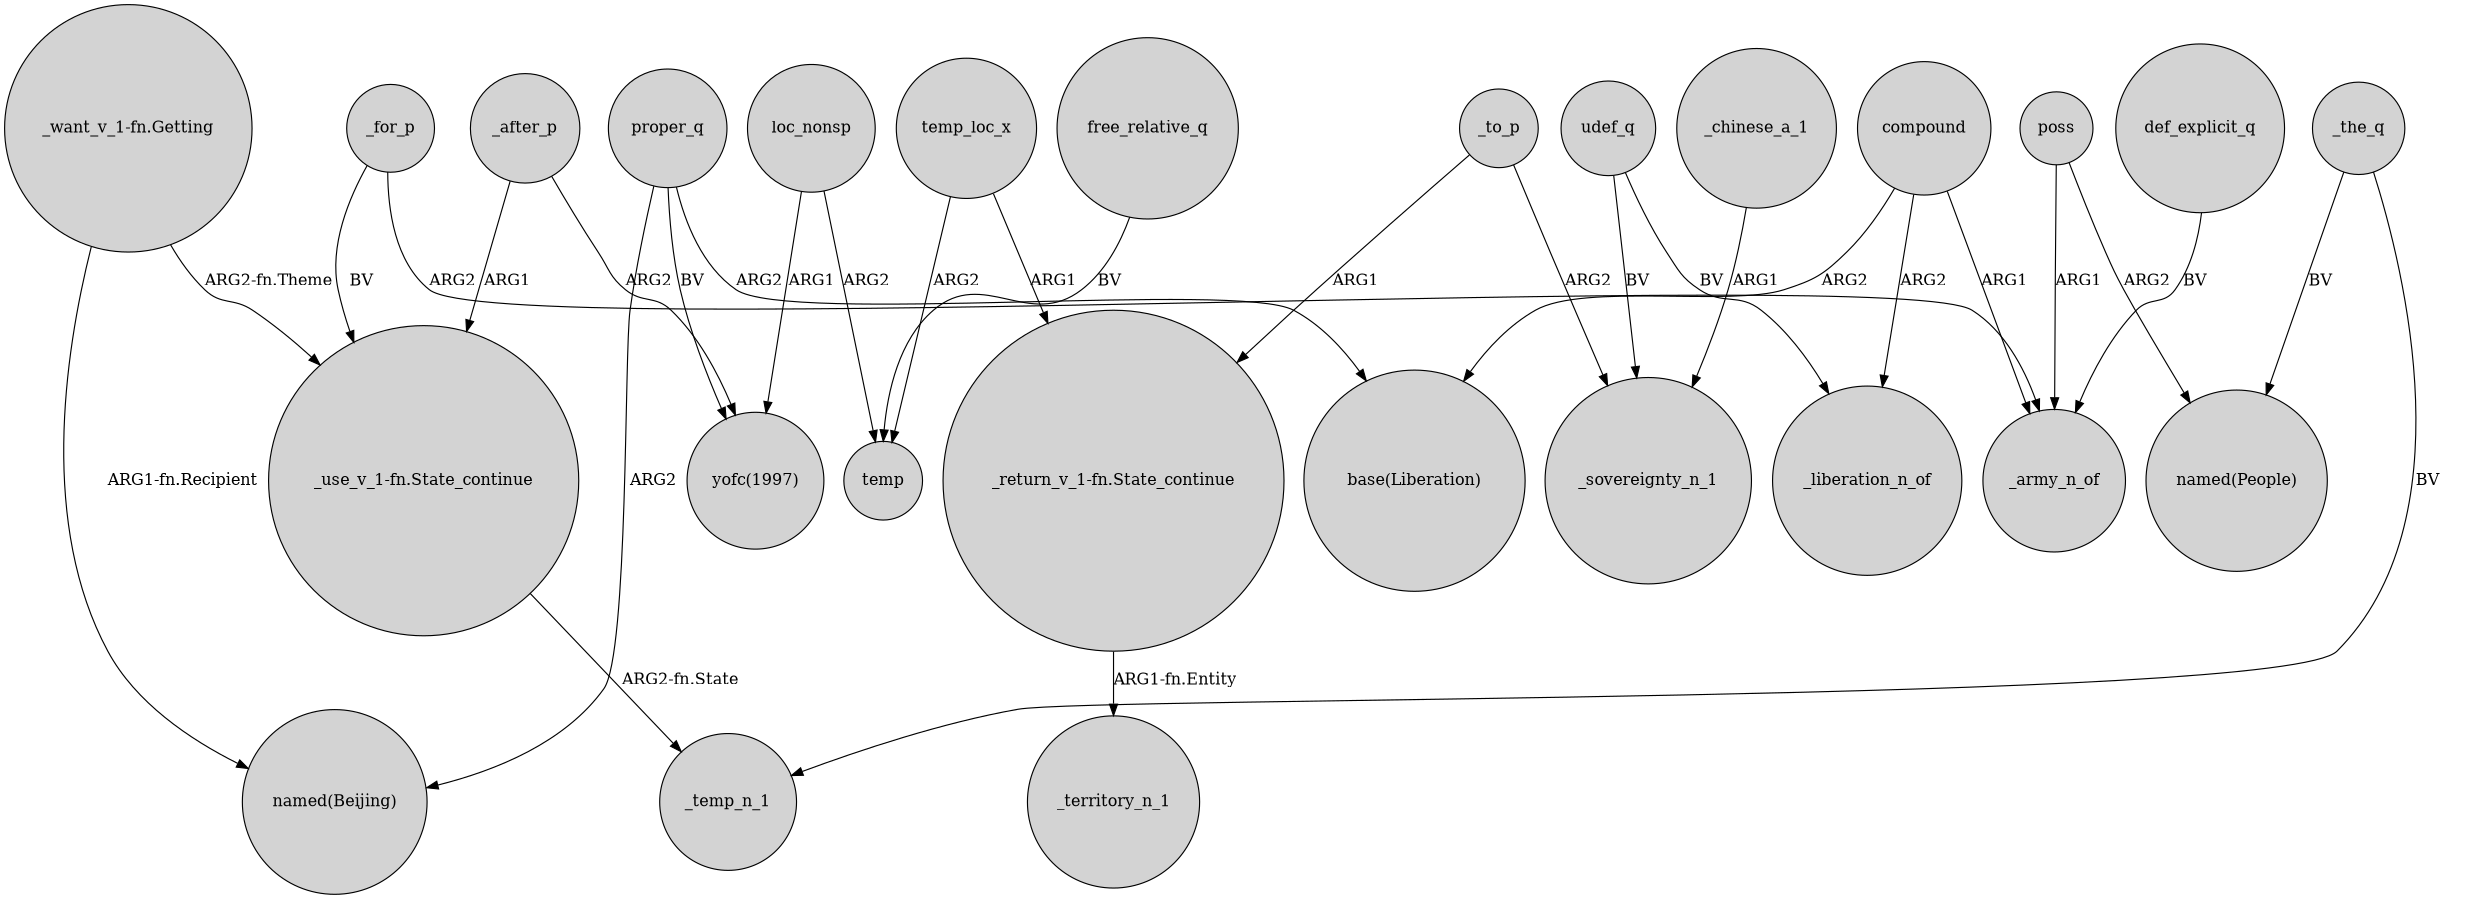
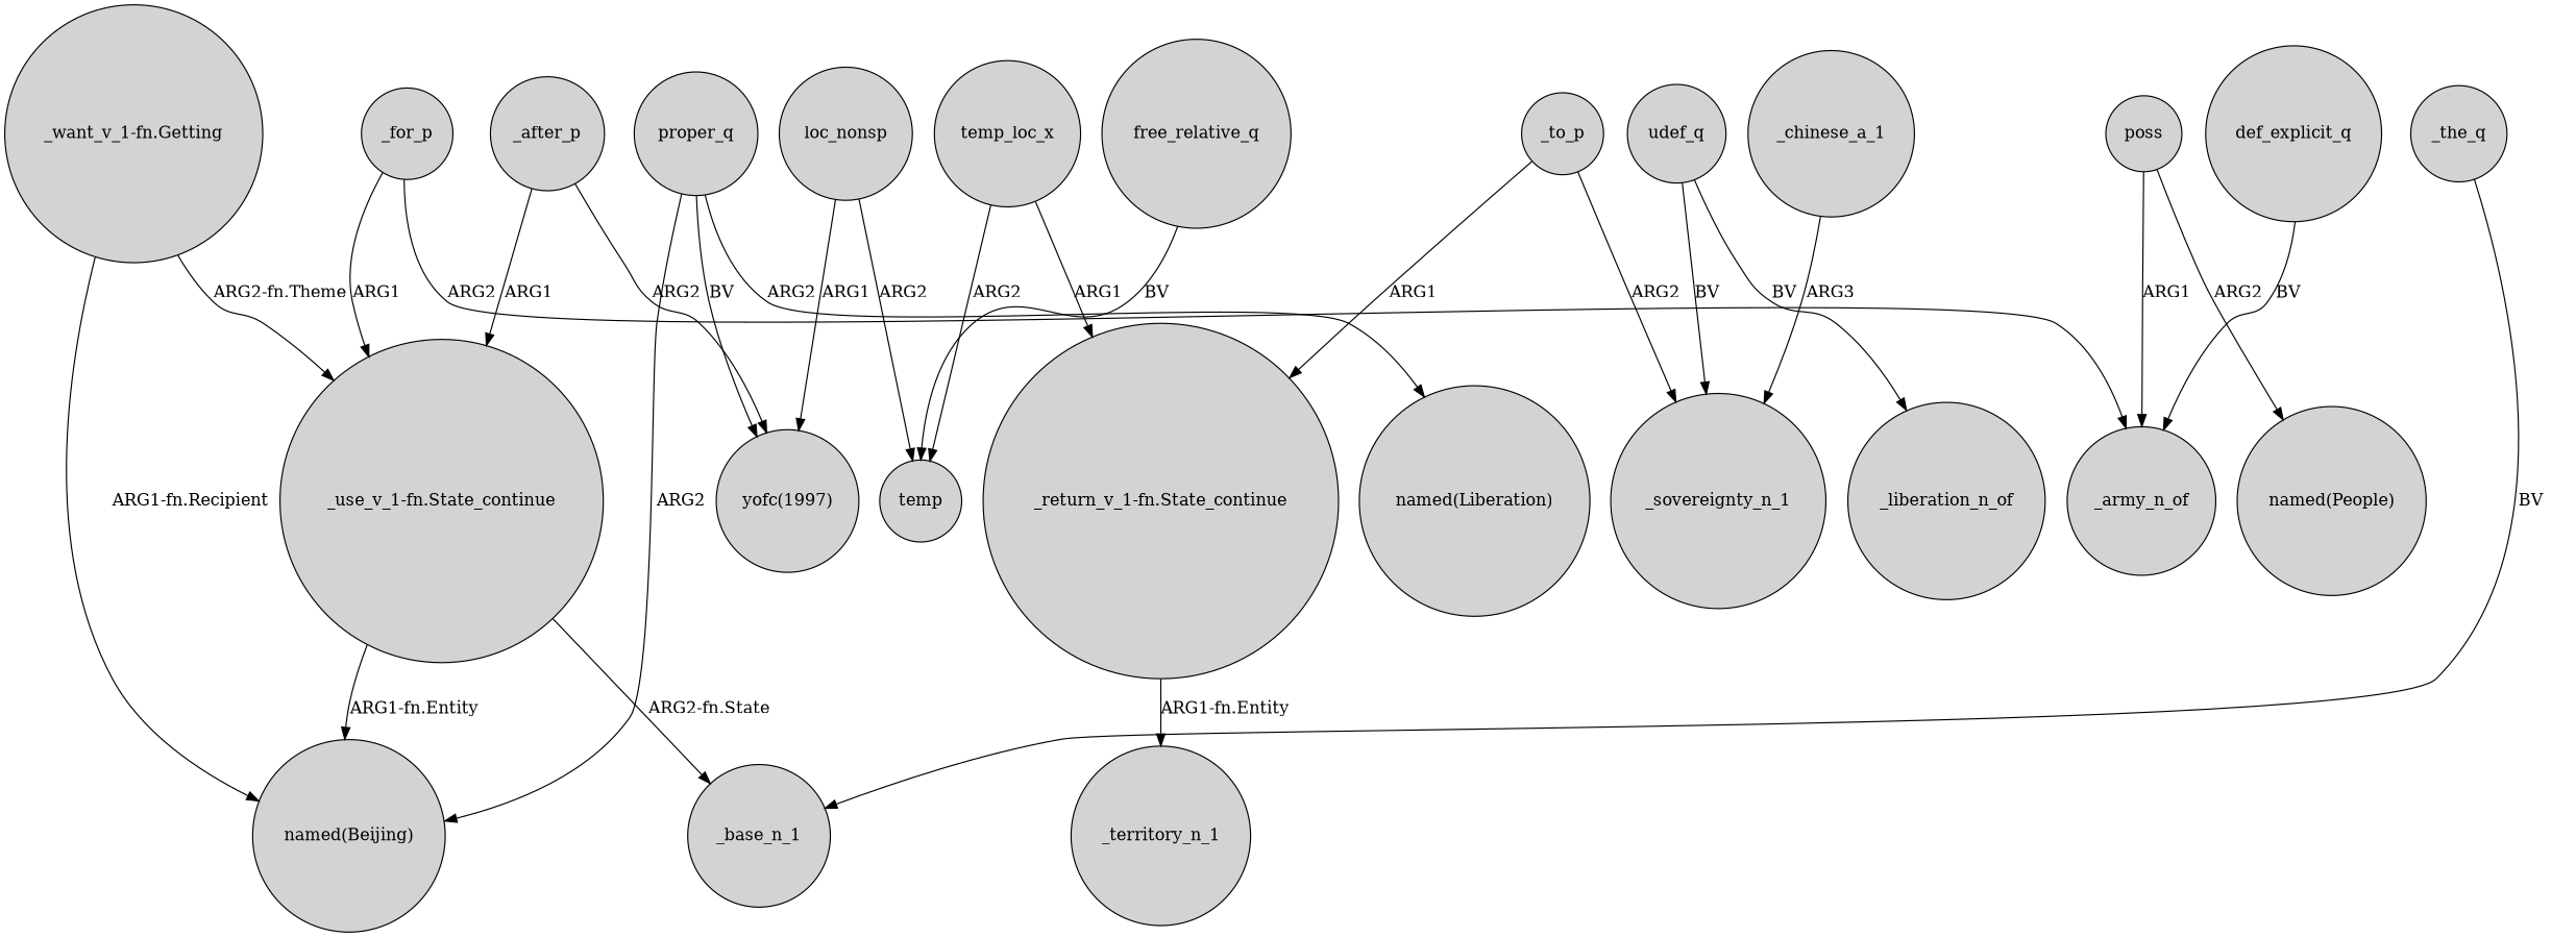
  digraph {
    fontname="DejaVu Serif"
    node [fontname="DejaVu Serif" shape=circle style=filled]
    edge [fontname="DejaVu Serif"]
    "_want_v_1-fn.Getting"
    "_use_v_1-fn.State_continue"
    "named(Beijing)"
-   _base_n_1 [label=_temp_n_1]
+   _base_n_1
    udef_q
    _liberation_n_of
    _sovereignty_n_1
    poss
    _army_n_of
    "named(People)"
    _the_q
    _for_p
    proper_q
    "yofc(1997)"
-   "named(Liberation)" [label="base(Liberation)"]
+   "named(Liberation)"
    temp_loc_x
    temp
    "_return_v_1-fn.State_continue"
    _territory_n_1
    _after_p
    loc_nonsp
-   compound
    _chinese_a_1
    _to_p
    free_relative_q
    def_explicit_q
    "_want_v_1-fn.Getting" -> "_use_v_1-fn.State_continue" [label="ARG2-fn.Theme"]
    "_want_v_1-fn.Getting" -> "named(Beijing)" [label="ARG1-fn.Recipient"]
+   "_use_v_1-fn.State_continue" -> "named(Beijing)" [label="ARG1-fn.Entity"]
    "_use_v_1-fn.State_continue" -> _base_n_1 [label="ARG2-fn.State"]
    udef_q -> _liberation_n_of [label=BV]
    udef_q -> _sovereignty_n_1 [label=BV]
    poss -> _army_n_of [label=ARG1]
    poss -> "named(People)" [label=ARG2]
    _the_q -> _base_n_1 [label=BV]
-   _the_q -> "named(People)" [label=BV]
-   _for_p -> "_use_v_1-fn.State_continue" [label=BV]
+   _for_p -> "_use_v_1-fn.State_continue" [label=ARG1]
    _for_p -> _army_n_of [label=ARG2]
    proper_q -> "named(Beijing)" [label=ARG2]
    proper_q -> "yofc(1997)" [label=BV]
    proper_q -> "named(Liberation)" [label=ARG2]
    temp_loc_x -> temp [label=ARG2]
    temp_loc_x -> "_return_v_1-fn.State_continue" [label=ARG1]
    "_return_v_1-fn.State_continue" -> _territory_n_1 [label="ARG1-fn.Entity"]
    _after_p -> "_use_v_1-fn.State_continue" [label=ARG1]
    _after_p -> "yofc(1997)" [label=ARG2]
    loc_nonsp -> "yofc(1997)" [label=ARG1]
    loc_nonsp -> temp [label=ARG2]
-   compound -> _liberation_n_of [label=ARG2]
-   compound -> _army_n_of [label=ARG1]
-   compound -> "named(Liberation)" [label=ARG2]
-   _chinese_a_1 -> _sovereignty_n_1 [label=ARG1]
+   _chinese_a_1 -> _sovereignty_n_1 [label=ARG3]
    _to_p -> _sovereignty_n_1 [label=ARG2]
    _to_p -> "_return_v_1-fn.State_continue" [label=ARG1]
    free_relative_q -> temp [label=BV]
    def_explicit_q -> _army_n_of [label=BV]
  }
